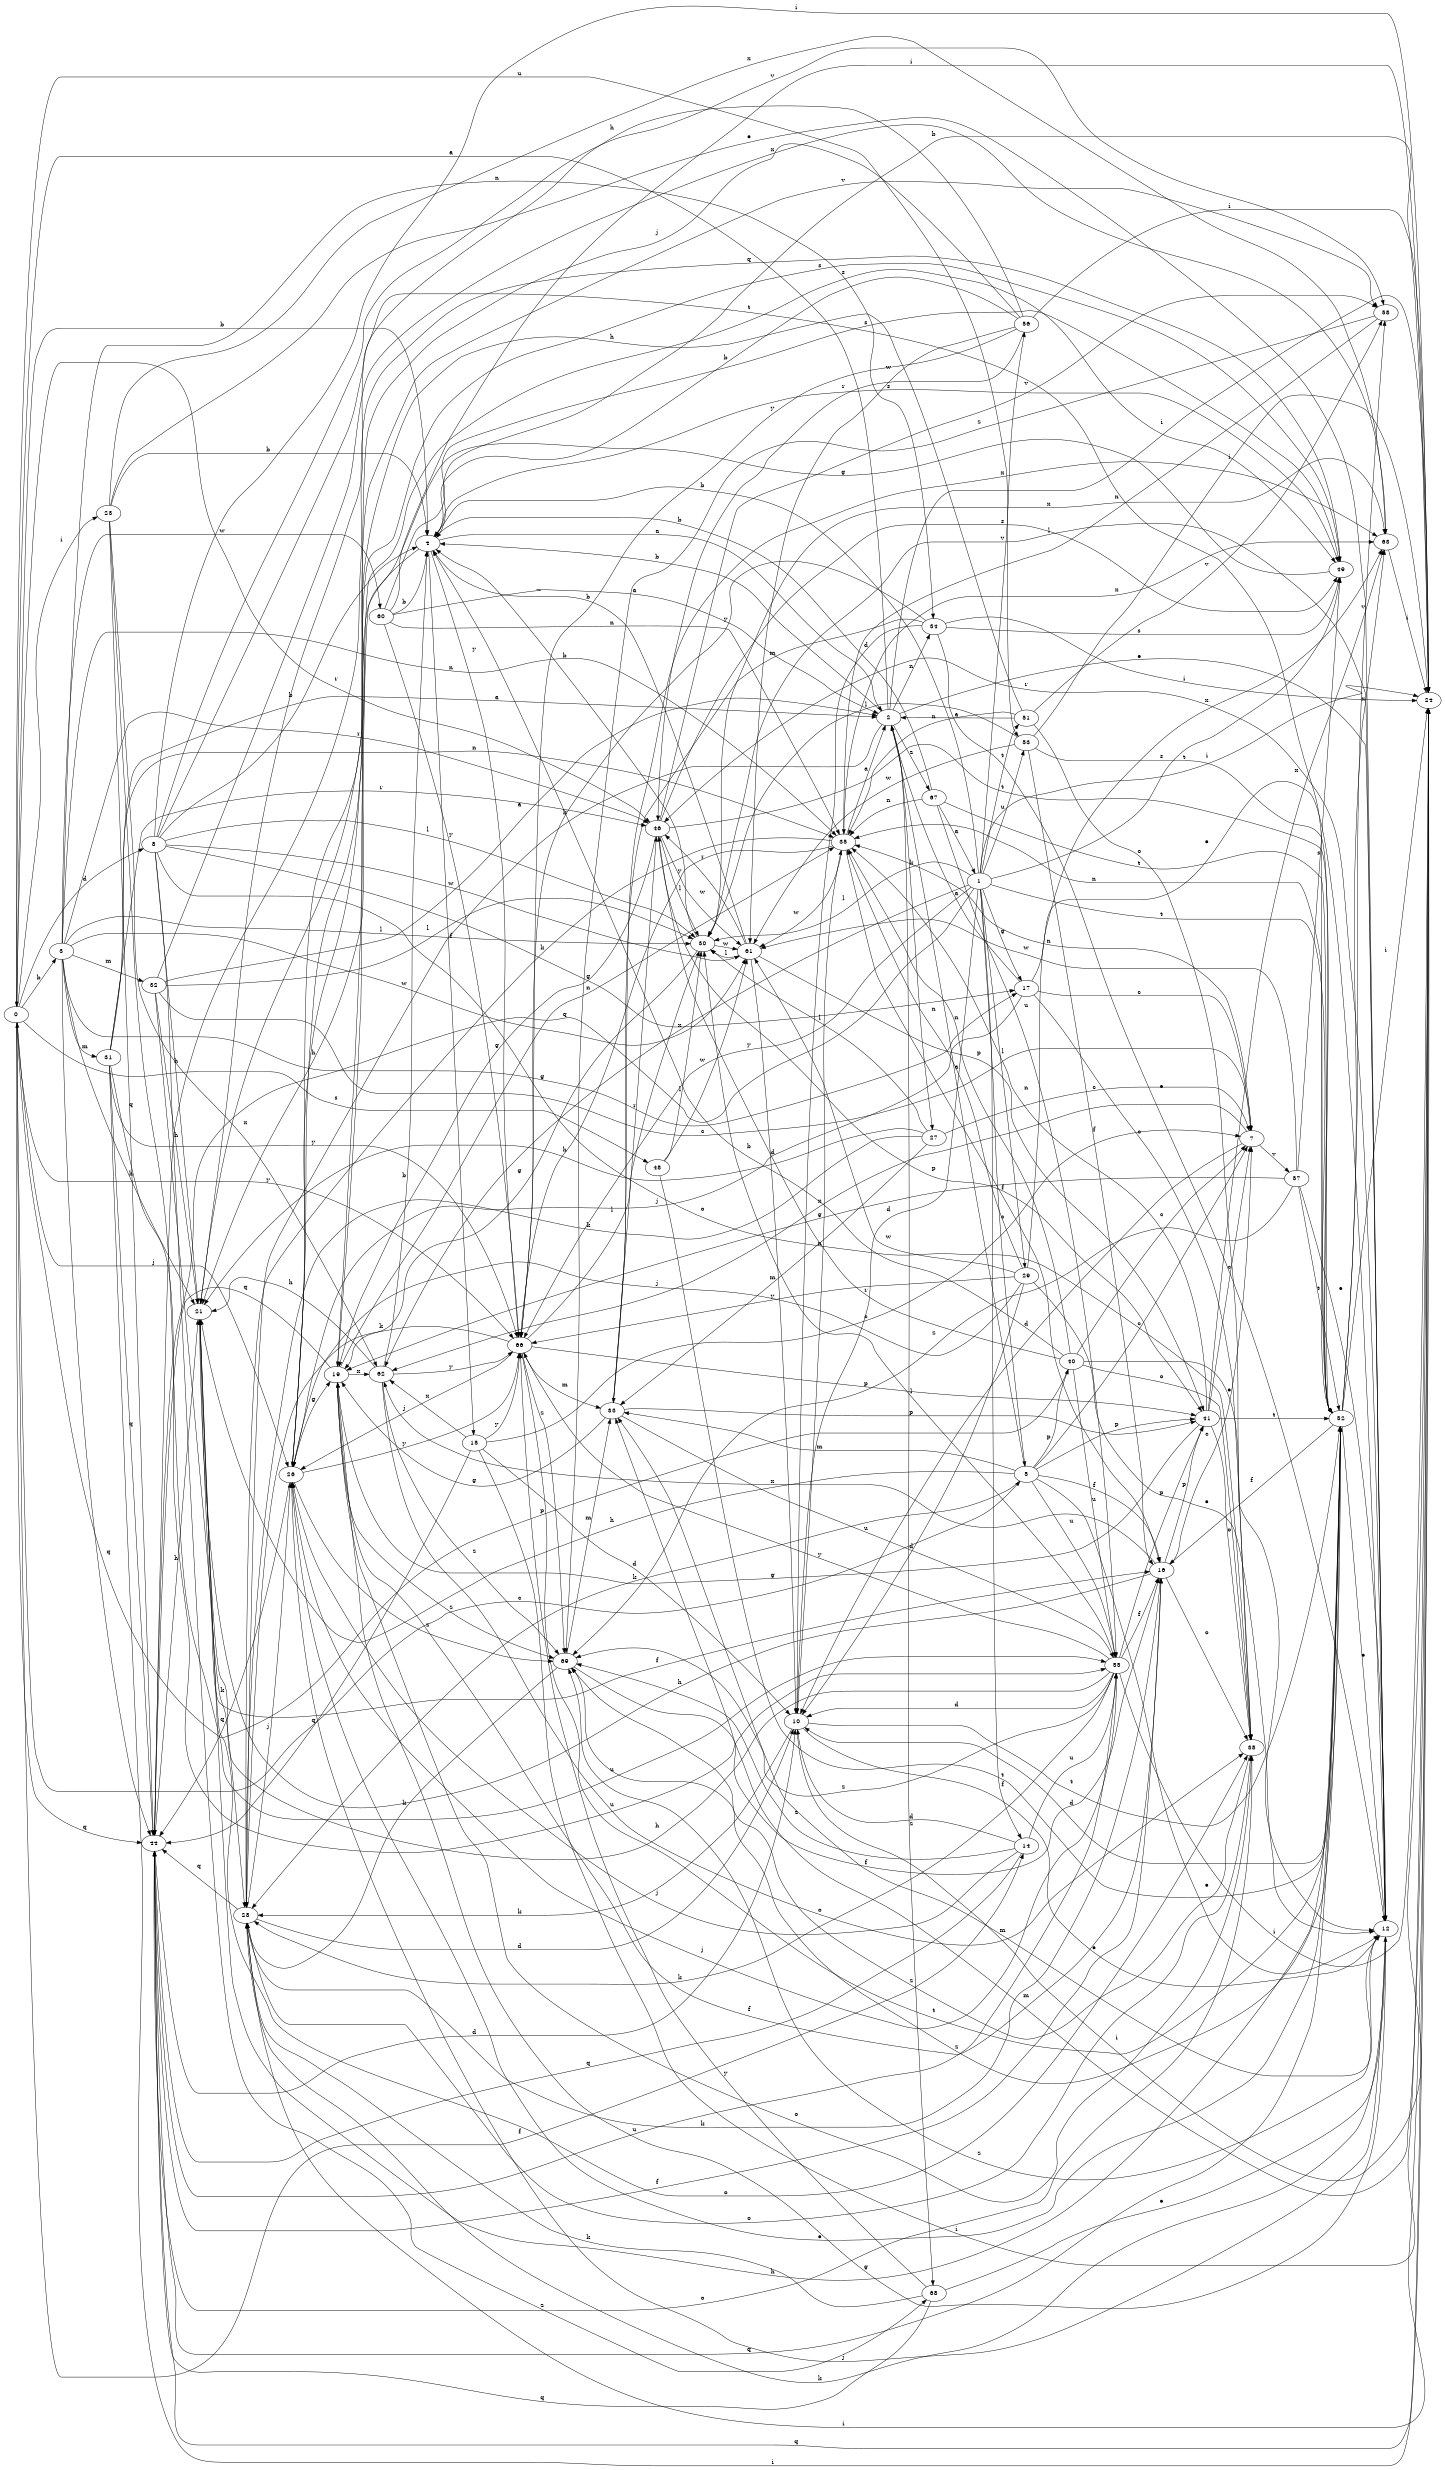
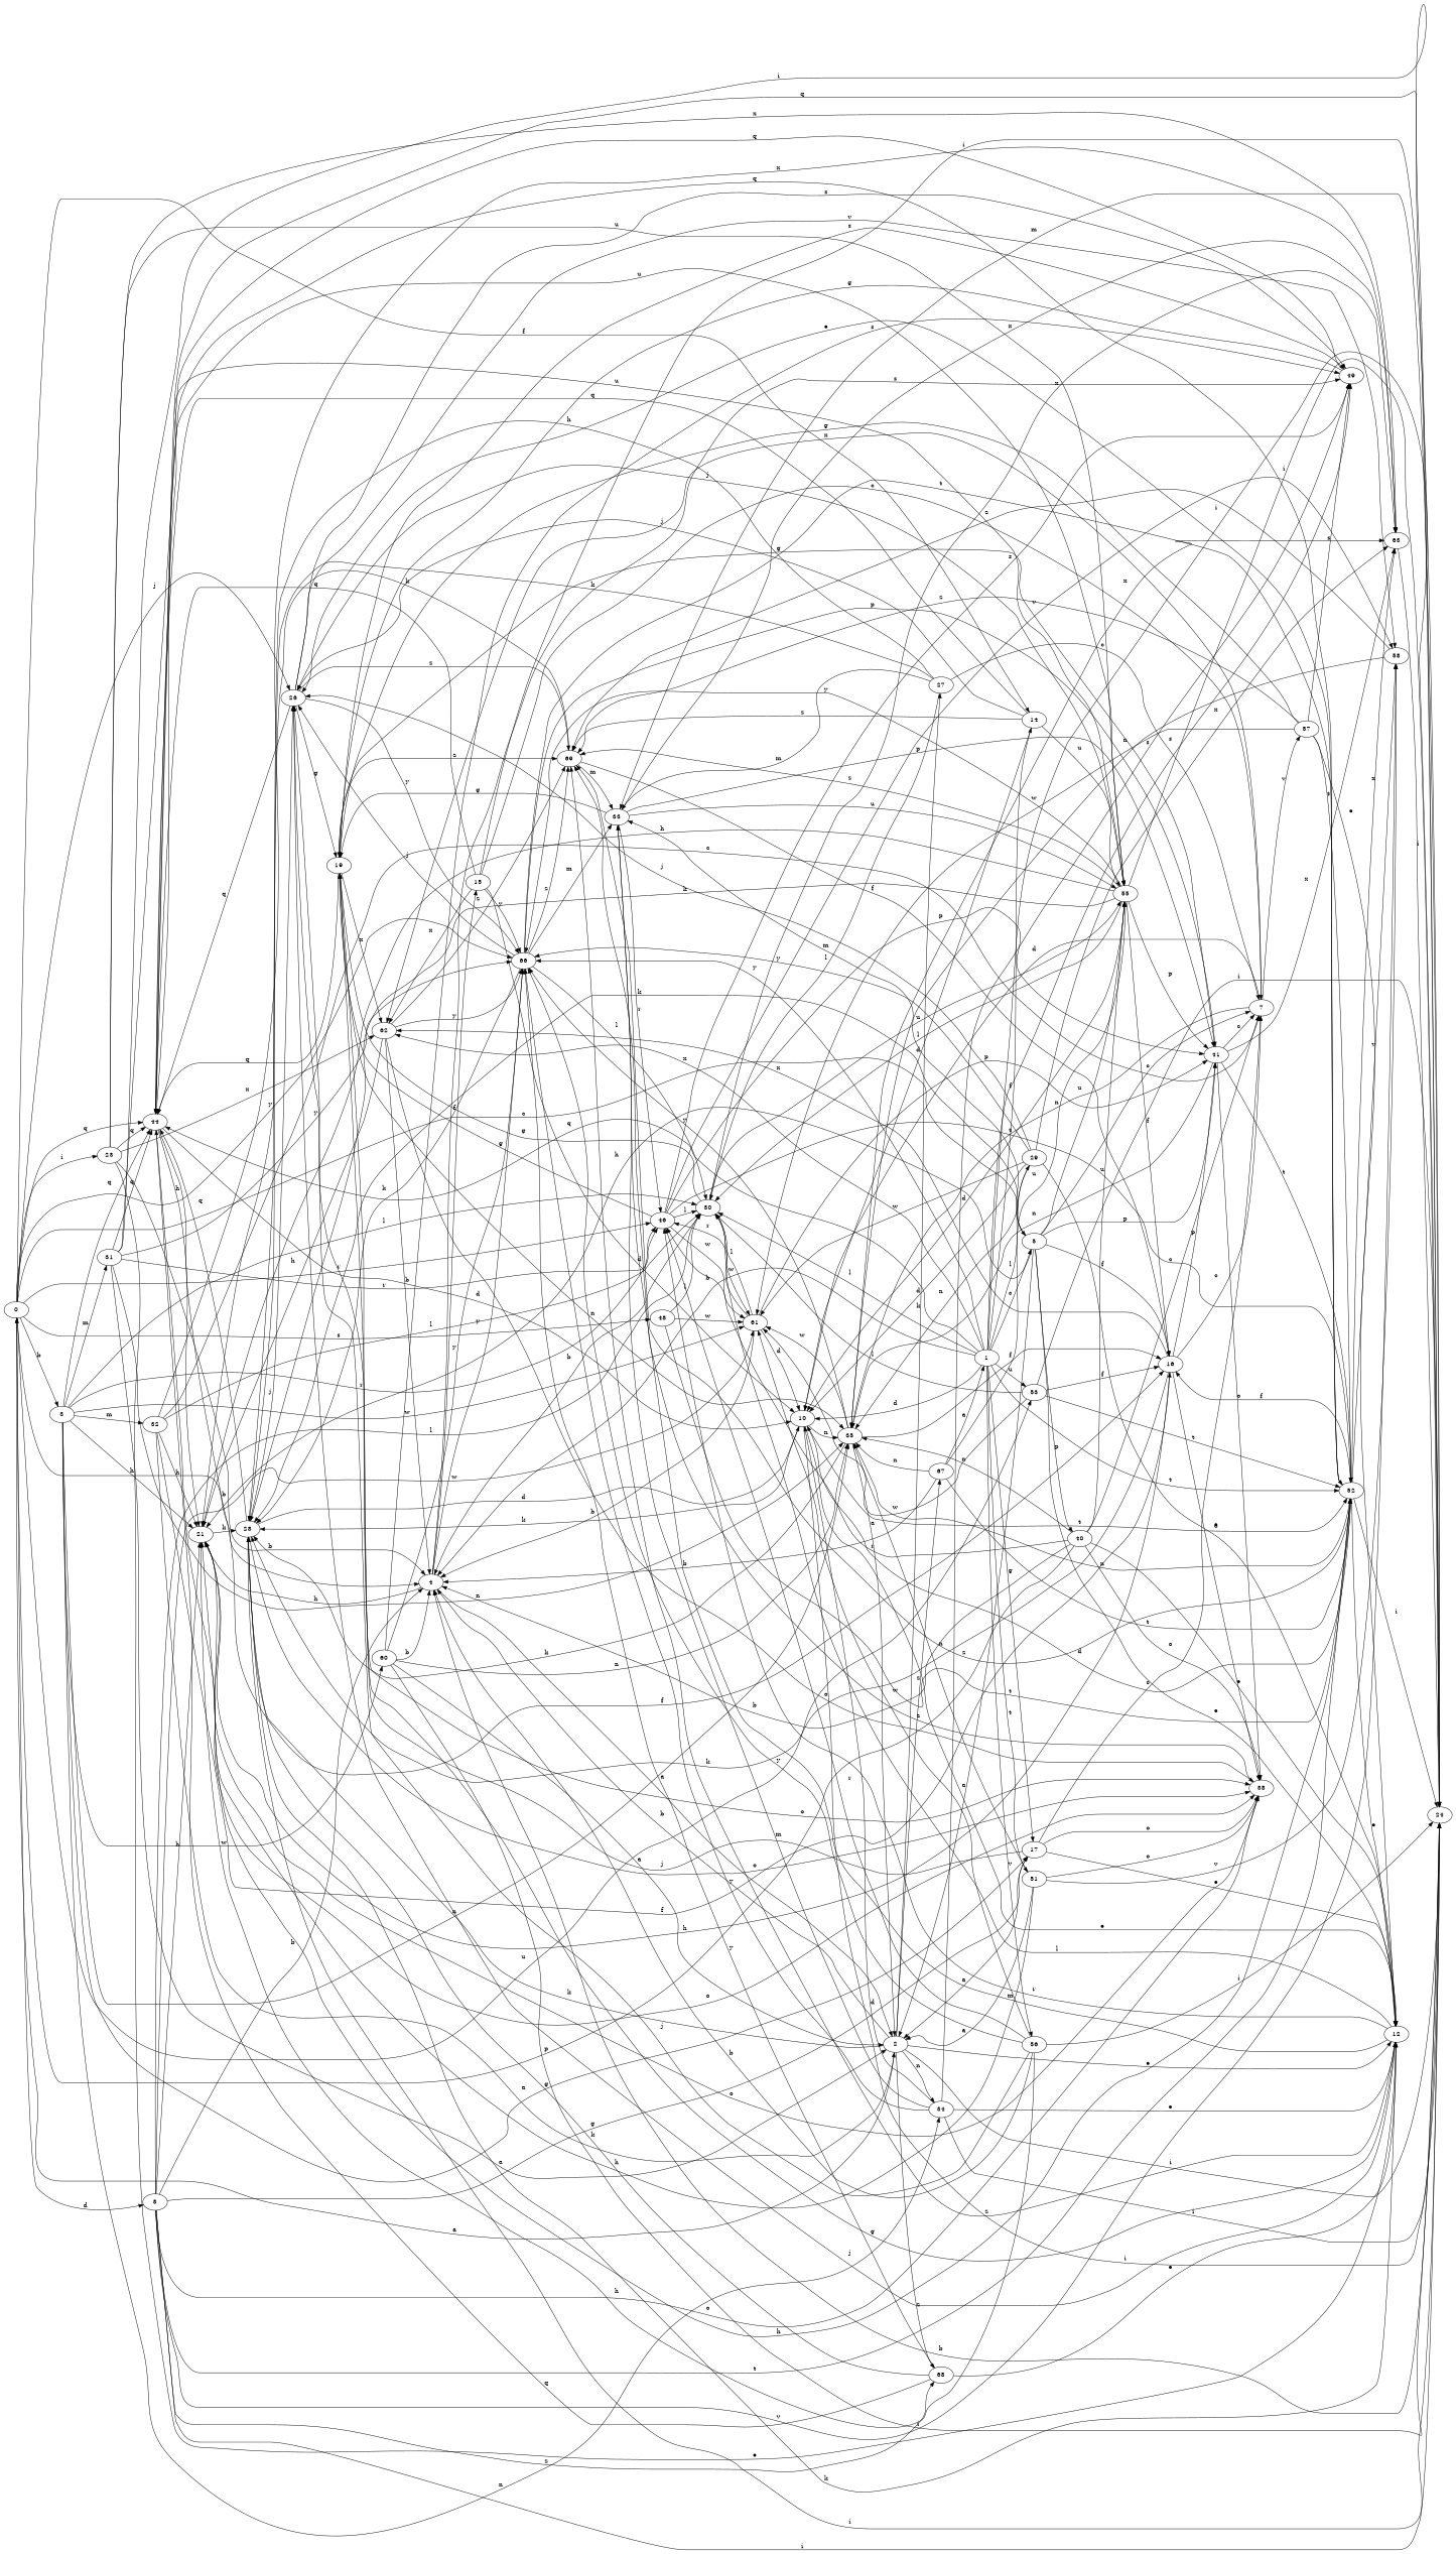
  strict digraph {
    rankdir=LR
    0
    3
    4
    5
    8
    14
    23
    26
    44
    46
    48
    53
    66
    17
    30
    34
    21
    31
    32
    35
    60
    61
    49
    2
    15
    40
    12
    28
    7
    16
    33
    41
    55
    24
    52
    68
    38
    58
    10
    69
    62
    63
    19
    1
    29
    51
    56
    27
    67
    57
    0 -> 3 [label=b]
    0 -> 4 [label=b]
    0 -> 5 [label=c]
    0 -> 8 [label=d]
    0 -> 14 [label=f]
    0 -> 23 [label=i]
    0 -> 26 [label=j]
    0 -> 44 [label=q]
    0 -> 46 [label=r]
    0 -> 48 [label=s]
    0 -> 53 [label=u]
    0 -> 66 [label=y]
    3 -> 44 [label=q]
    3 -> 46 [label=r]
    3 -> 17 [label=g]
    3 -> 30 [label=l]
    3 -> 34 [label=n]
    3 -> 21 [label=h]
    3 -> 31 [label=m]
    3 -> 32 [label=m]
    3 -> 35 [label=n]
    3 -> 60 [label=w]
    3 -> 61 [label=w]
    4 -> 66 [label=y]
    4 -> 21 [label=h]
    4 -> 49 [label=s]
    4 -> 2 [label=a]
    4 -> 15 [label=f]
    5 -> 21 [label=h]
    5 -> 2 [label=a]
    5 -> 40 [label=p]
    5 -> 12 [label=e]
    5 -> 28 [label=k]
    5 -> 7 [label=c]
    5 -> 16 [label=f]
    5 -> 33 [label=m]
    5 -> 41 [label=p]
    5 -> 55 [label=u]
    8 -> 4 [label=b]
    8 -> 17 [label=g]
    8 -> 30 [label=l]
    8 -> 21 [label=h]
    8 -> 61 [label=w]
    8 -> 24 [label=i]
    8 -> 52 [label=t]
    8 -> 68 [label=z]
    8 -> 38 [label=o]
    8 -> 58 [label=v]
    14 -> 26 [label=j]
    14 -> 44 [label=q]
    14 -> 55 [label=u]
    14 -> 10 [label=d]
    14 -> 69 [label=z]
    23 -> 4 [label=b]
    23 -> 44 [label=q]
    23 -> 12 [label=e]
    23 -> 55 [label=u]
    23 -> 62 [label=x]
    23 -> 63 [label=x]
    26 -> 44 [label=q]
    26 -> 66 [label=y]
    26 -> 49 [label=s]
    26 -> 58 [label=v]
    26 -> 69 [label=z]
    26 -> 19 [label=g]
    44 -> 21 [label=h]
    44 -> 16 [label=f]
    44 -> 55 [label=u]
    44 -> 38 [label=o]
    44 -> 10 [label=d]
    46 -> 30 [label=l]
    46 -> 61 [label=w]
    46 -> 49 [label=s]
    46 -> 41 [label=p]
    46 -> 52 [label=t]
    46 -> 58 [label=v]
    46 -> 19 [label=g]
    48 -> 30 [label=l]
    48 -> 61 [label=w]
    48 -> 52 [label=t]
    53 -> 30 [label=l]
    53 -> 61 [label=w]
    53 -> 16 [label=f]
    53 -> 24 [label=i]
    53 -> 52 [label=t]
    66 -> 26 [label=j]
    66 -> 30 [label=l]
    66 -> 28 [label=k]
    66 -> 33 [label=m]
    66 -> 41 [label=p]
    66 -> 52 [label=t]
    66 -> 69 [label=z]
    17 -> 26 [label=j]
    17 -> 2 [label=a]
    17 -> 12 [label=e]
    17 -> 7 [label=c]
    17 -> 38 [label=o]
    30 -> 4 [label=b]
    30 -> 61 [label=w]
+   30 -> 55 [label=u]
    30 -> 63 [label=x]
    30 -> 19 [label=g]
    34 -> 66 [label=y]
    34 -> 49 [label=s]
    34 -> 12 [label=e]
    34 -> 33 [label=m]
    34 -> 24 [label=i]
    34 -> 10 [label=d]
    21 -> 28 [label=k]
    21 -> 38 [label=o]
    31 -> 44 [label=q]
    31 -> 46 [label=r]
    31 -> 66 [label=y]
    31 -> 35 [label=n]
    31 -> 2 [label=a]
    31 -> 55 [label=u]
    31 -> 24 [label=i]
    32 -> 30 [label=l]
    32 -> 21 [label=h]
    32 -> 2 [label=a]
    32 -> 7 [label=c]
    32 -> 16 [label=f]
    32 -> 63 [label=x]
    35 -> 66 [label=y]
    35 -> 61 [label=w]
    35 -> 2 [label=a]
    35 -> 28 [label=k]
    35 -> 16 [label=f]
    35 -> 63 [label=x]
    60 -> 4 [label=b]
    60 -> 66 [label=y]
    60 -> 35 [label=n]
    60 -> 49 [label=s]
    60 -> 2 [label=a]
    60 -> 24 [label=i]
    61 -> 4 [label=b]
    61 -> 46 [label=r]
    61 -> 30 [label=l]
    61 -> 41 [label=p]
    61 -> 10 [label=d]
    49 -> 44 [label=q]
    49 -> 19 [label=g]
    2 -> 0 [label=a]
    2 -> 4 [label=b]
    2 -> 34 [label=n]
    2 -> 12 [label=e]
    2 -> 28 [label=k]
    2 -> 24 [label=i]
    2 -> 68 [label=z]
    2 -> 27 [label=k]
    2 -> 67 [label=z]
    15 -> 44 [label=q]
    15 -> 66 [label=y]
    15 -> 7 [label=c]
    15 -> 24 [label=i]
    15 -> 10 [label=d]
    15 -> 62 [label=x]
    40 -> 0 [label=p]
    40 -> 4 [label=b]
    40 -> 46 [label=r]
    40 -> 35 [label=n]
    40 -> 12 [label=e]
    40 -> 7 [label=c]
    40 -> 55 [label=u]
    40 -> 38 [label=o]
    12 -> 26 [label=j]
    12 -> 46 [label=r]
    12 -> 30 [label=l]
    12 -> 28 [label=k]
    12 -> 33 [label=m]
    12 -> 69 [label=z]
    12 -> 19 [label=g]
    28 -> 26 [label=j]
    28 -> 44 [label=q]
    28 -> 24 [label=i]
    28 -> 38 [label=o]
    28 -> 10 [label=d]
    7 -> 35 [label=n]
    7 -> 10 [label=d]
    7 -> 62 [label=x]
    7 -> 57 [label=v]
    16 -> 21 [label=h]
    16 -> 28 [label=k]
    16 -> 7 [label=c]
    16 -> 41 [label=p]
    16 -> 38 [label=o]
    16 -> 62 [label=x]
    33 -> 46 [label=r]
    33 -> 41 [label=p]
    33 -> 55 [label=u]
    33 -> 63 [label=x]
    33 -> 19 [label=g]
    41 -> 35 [label=n]
    41 -> 7 [label=c]
    41 -> 52 [label=t]
    41 -> 38 [label=o]
    41 -> 63 [label=x]
    41 -> 19 [label=g]
    55 -> 26 [label=j]
    55 -> 66 [label=y]
    55 -> 30 [label=l]
    55 -> 21 [label=h]
    55 -> 28 [label=k]
    55 -> 16 [label=f]
    55 -> 41 [label=p]
    55 -> 24 [label=i]
    55 -> 10 [label=d]
    55 -> 69 [label=z]
    24 -> 4 [label=b]
    24 -> 44 [label=q]
    24 -> 33 [label=m]
    52 -> 26 [label=e]
    52 -> 44 [label=q]
    52 -> 21 [label=h]
    52 -> 35 [label=n]
    52 -> 12 [label=e]
    52 -> 16 [label=f]
    52 -> 24 [label=i]
    52 -> 58 [label=v]
    52 -> 10 [label=d]
    52 -> 69 [label=z]
    52 -> 63 [label=x]
    68 -> 44 [label=q]
    68 -> 66 [label=y]
    68 -> 12 [label=e]
    68 -> 28 [label=k]
    38 -> 69 [label=z]
    58 -> 35 [label=n]
    58 -> 69 [label=z]
    10 -> 35 [label=n]
    10 -> 12 [label=e]
    10 -> 28 [label=k]
    10 -> 24 [label=i]
    10 -> 52 [label=t]
    69 -> 28 [label=k]
    69 -> 16 [label=f]
    69 -> 33 [label=m]
    62 -> 4 [label=b]
    62 -> 66 [label=y]
    62 -> 21 [label=h]
    62 -> 38 [label=o]
    62 -> 69 [label=z]
    63 -> 24 [label=i]
    19 -> 44 [label=q]
    19 -> 35 [label=n]
    19 -> 49 [label=s]
-   19 -> 16 [label=f]
    19 -> 38 [label=o]
    19 -> 69 [label=z]
    19 -> 62 [label=x]
    1 -> 4 [label=b]
    1 -> 5 [label=c]
    1 -> 14 [label=f]
    1 -> 44 [label=q]
    1 -> 53 [label=u]
    1 -> 66 [label=y]
    1 -> 17 [label=g]
    1 -> 30 [label=l]
    1 -> 49 [label=s]
    1 -> 24 [label=i]
    1 -> 52 [label=t]
    1 -> 10 [label=d]
    1 -> 62 [label=x]
    1 -> 29 [label=l]
    1 -> 51 [label=t]
    1 -> 56 [label=v]
    29 -> 26 [label=j]
    29 -> 66 [label=y]
    29 -> 35 [label=n]
    29 -> 61 [label=w]
    29 -> 12 [label=e]
    29 -> 10 [label=d]
    29 -> 63 [label=x]
    51 -> 21 [label=h]
    51 -> 35 [label=n]
    51 -> 2 [label=a]
    51 -> 38 [label=o]
    51 -> 58 [label=v]
    56 -> 4 [label=b]
    56 -> 26 [label=j]
    56 -> 46 [label=r]
    56 -> 66 [label=y]
    56 -> 21 [label=h]
    56 -> 61 [label=w]
    56 -> 24 [label=i]
    27 -> 30 [label=l]
    27 -> 21 [label=h]
    27 -> 28 [label=k]
    27 -> 7 [label=c]
    27 -> 33 [label=m]
    67 -> 4 [label=b]
    67 -> 35 [label=n]
    67 -> 55 [label=u]
    67 -> 52 [label=t]
    67 -> 1 [label=a]
    57 -> 61 [label=w]
    57 -> 49 [label=s]
    57 -> 12 [label=e]
    57 -> 52 [label=t]
    57 -> 69 [label=z]
    57 -> 19 [label=g]
  }
